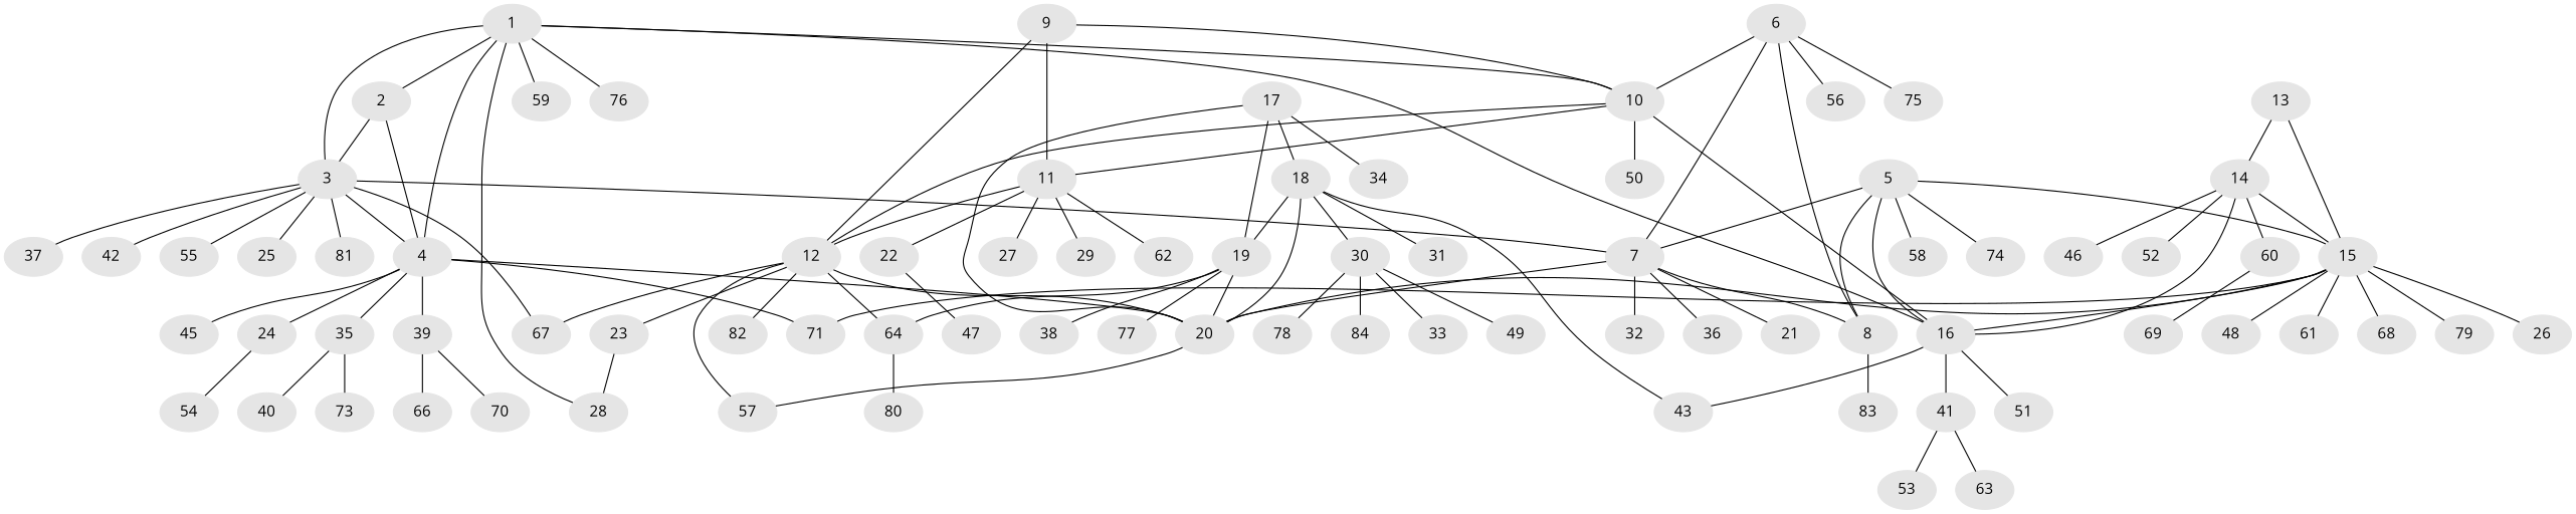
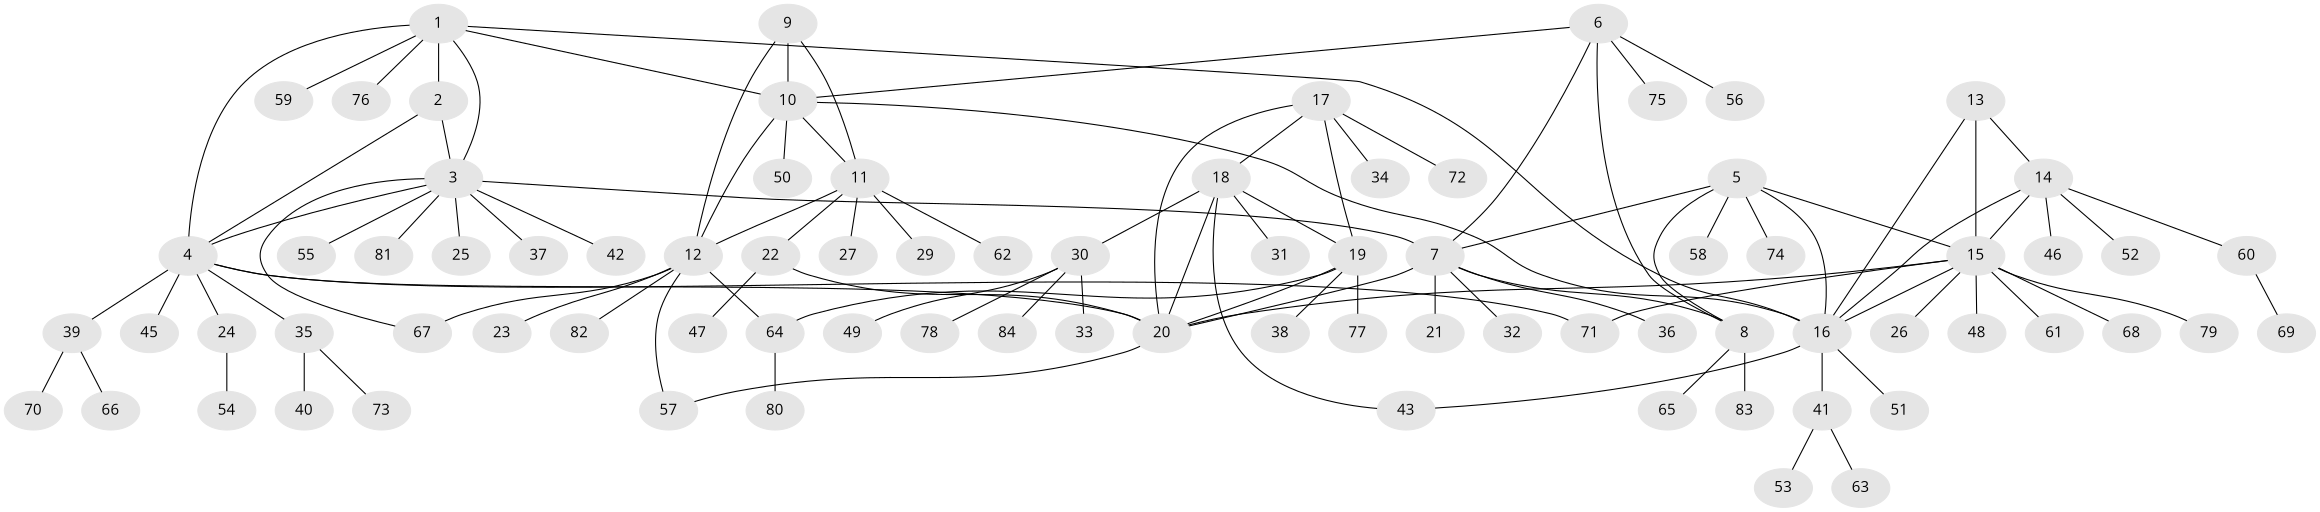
  graph {
    fontname="Open Sans"
    node [color=gray90 fontname="Open Sans" style=filled]
    edge [fontname="Open Sans"]
    1
    2
    3
    4
    10
    16
-   28
    59
    76
    7
    25
    37
    42
    55
    67
    81
    20
    24
    35
    39
    45
    71
    11
    12
    50
    41
    43
    51
    8
    21
    32
    36
    57
    54
    40
    73
    66
    70
    5
    15
    58
    74
    6
    56
    75
+   65
    83
    26
    48
    61
    68
    79
    9
    22
    27
    29
    62
    23
    64
    82
    47
    80
    13
    14
    46
    52
    60
    69
    53
    63
    17
    18
    19
    34
+   72
    30
    31
    38
    77
    33
    49
    78
    84
    1 -- 2
    1 -- 3
    1 -- 4
    1 -- 10
    1 -- 16
-   1 -- 28
    1 -- 59
    1 -- 76
    2 -- 3
    2 -- 4
    3 -- 4
    3 -- 7
    3 -- 25
    3 -- 37
    3 -- 42
    3 -- 55
    3 -- 67
    3 -- 81
    4 -- 20
    4 -- 24
    4 -- 35
    4 -- 39
    4 -- 45
    4 -- 71
    10 -- 16
    10 -- 11
    10 -- 12
    10 -- 50
    16 -- 41
    16 -- 43
    16 -- 51
    7 -- 20
    7 -- 8
    7 -- 21
    7 -- 32
    7 -- 36
    20 -- 57
    24 -- 54
    35 -- 40
    35 -- 73
    39 -- 66
    39 -- 70
    11 -- 12
    11 -- 22
    11 -- 27
    11 -- 29
    11 -- 62
    12 -- 67
-   12 -- 20
+   22 -- 20
    12 -- 57
    12 -- 23
    12 -- 64
    12 -- 82
    41 -- 53
    41 -- 63
+   8 -- 65
    8 -- 83
    5 -- 16
    5 -- 7
    5 -- 8
    5 -- 15
    5 -- 58
    5 -- 74
    15 -- 16
    15 -- 20
    15 -- 71
    15 -- 26
    15 -- 48
    15 -- 61
    15 -- 68
    15 -- 79
    6 -- 10
    6 -- 7
    6 -- 8
    6 -- 56
    6 -- 75
    9 -- 10
    9 -- 11
    9 -- 12
    22 -- 47
-   23 -- 28
    64 -- 80
+   13 -- 16
    13 -- 15
    13 -- 14
    14 -- 16
    14 -- 15
    14 -- 46
    14 -- 52
    14 -- 60
    60 -- 69
    17 -- 20
    17 -- 18
    17 -- 19
    17 -- 34
+   17 -- 72
    18 -- 20
    18 -- 43
    18 -- 19
    18 -- 30
    18 -- 31
    19 -- 20
    19 -- 64
    19 -- 38
    19 -- 77
    30 -- 33
    30 -- 49
    30 -- 78
    30 -- 84
  }
